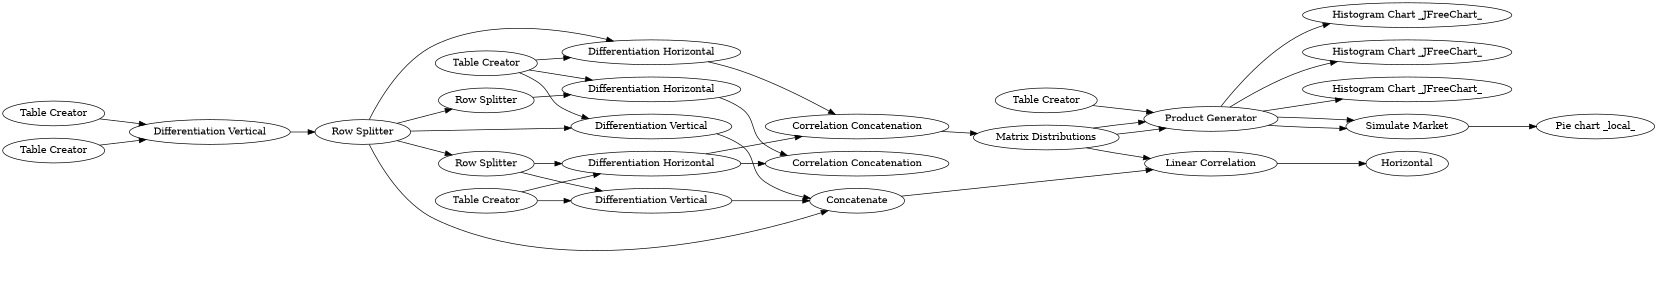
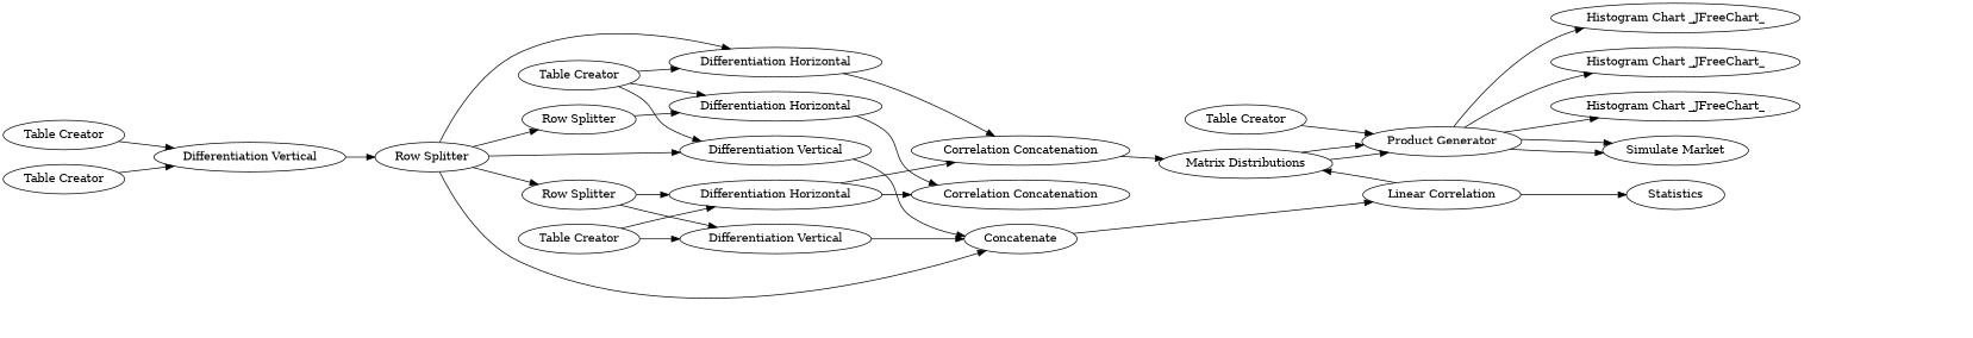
  digraph {
    rankdir=LR
    n1 [label="Product Generator"]
    n2 [label="Simulate Market"]
    n3 [label="Histogram Chart _JFreeChart_"]
    n4 [label="Histogram Chart _JFreeChart_"]
    n5 [label="Histogram Chart _JFreeChart_"]
-   n6 [label="Pie chart _local_"]
-   n7 [label=Horizontal]
+   n7 [label=Statistics]
    n8 [label="Table Creator"]
    n9 [label="Matrix Distributions"]
    n10 [label="Linear Correlation"]
    n11 [label="Table Creator"]
    n12 [label="Differentiation Vertical"]
    n13 [label="Row Splitter"]
    n14 [label="Differentiation Vertical"]
    n15 [label="Row Splitter"]
    n16 [label="Row Splitter"]
    n17 [label="Differentiation Horizontal"]
    n18 [label=Concatenate]
    n19 [label="Table Creator"]
    n20 [label="Differentiation Horizontal"]
    n21 [label="Differentiation Horizontal"]
    n22 [label="Differentiation Vertical"]
    n23 [label="Correlation Concatenation"]
    n24 [label="Correlation Concatenation"]
    n25 [label="Table Creator"]
    n26 [label="Table Creator"]
    n1 -> n2
    n1 -> n2
    n1 -> n3
    n1 -> n4
    n1 -> n5
-   n2 -> n6
    n8 -> n1
    n9 -> n1
    n9 -> n1
-   n9 -> n10
+   n10 -> n9
    n10 -> n7
    n11 -> n12
    n12 -> n13
    n13 -> n14
    n13 -> n15
    n13 -> n16
    n13 -> n17
    n13 -> n18
    n14 -> n18
    n15 -> n20
    n16 -> n21
    n16 -> n22
    n17 -> n23
    n18 -> n10
    n19 -> n12
    n20 -> n24
    n21 -> n23
    n21 -> n24
    n22 -> n18
    n23 -> n9
    n25 -> n14
    n25 -> n17
    n25 -> n20
    n26 -> n21
    n26 -> n22
  }
